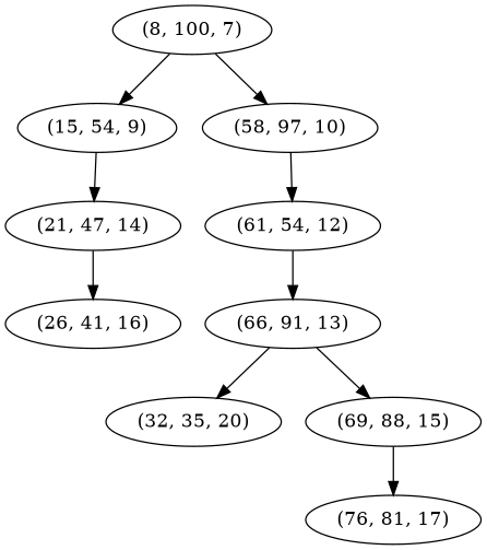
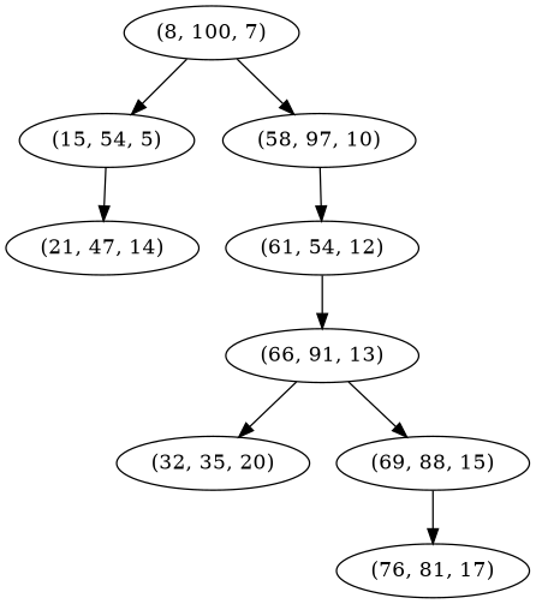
  digraph {
    "(8, 100, 7)"
-   "(15, 54, 9)"
+   "(15, 54, 9)" [label="(15, 54, 5)"]
    "(58, 97, 10)"
    "(21, 47, 14)"
    n5 [label="(61, 54, 12)"]
-   "(26, 41, 16)"
    "(66, 91, 13)"
    "(32, 35, 20)"
    "(69, 88, 15)"
    "(76, 81, 17)"
    "(8, 100, 7)" -> "(15, 54, 9)"
    "(8, 100, 7)" -> "(58, 97, 10)"
    "(15, 54, 9)" -> "(21, 47, 14)"
    "(58, 97, 10)" -> n5
-   "(21, 47, 14)" -> "(26, 41, 16)"
    n5 -> "(66, 91, 13)"
    "(66, 91, 13)" -> "(32, 35, 20)"
    "(66, 91, 13)" -> "(69, 88, 15)"
    "(69, 88, 15)" -> "(76, 81, 17)"
  }
